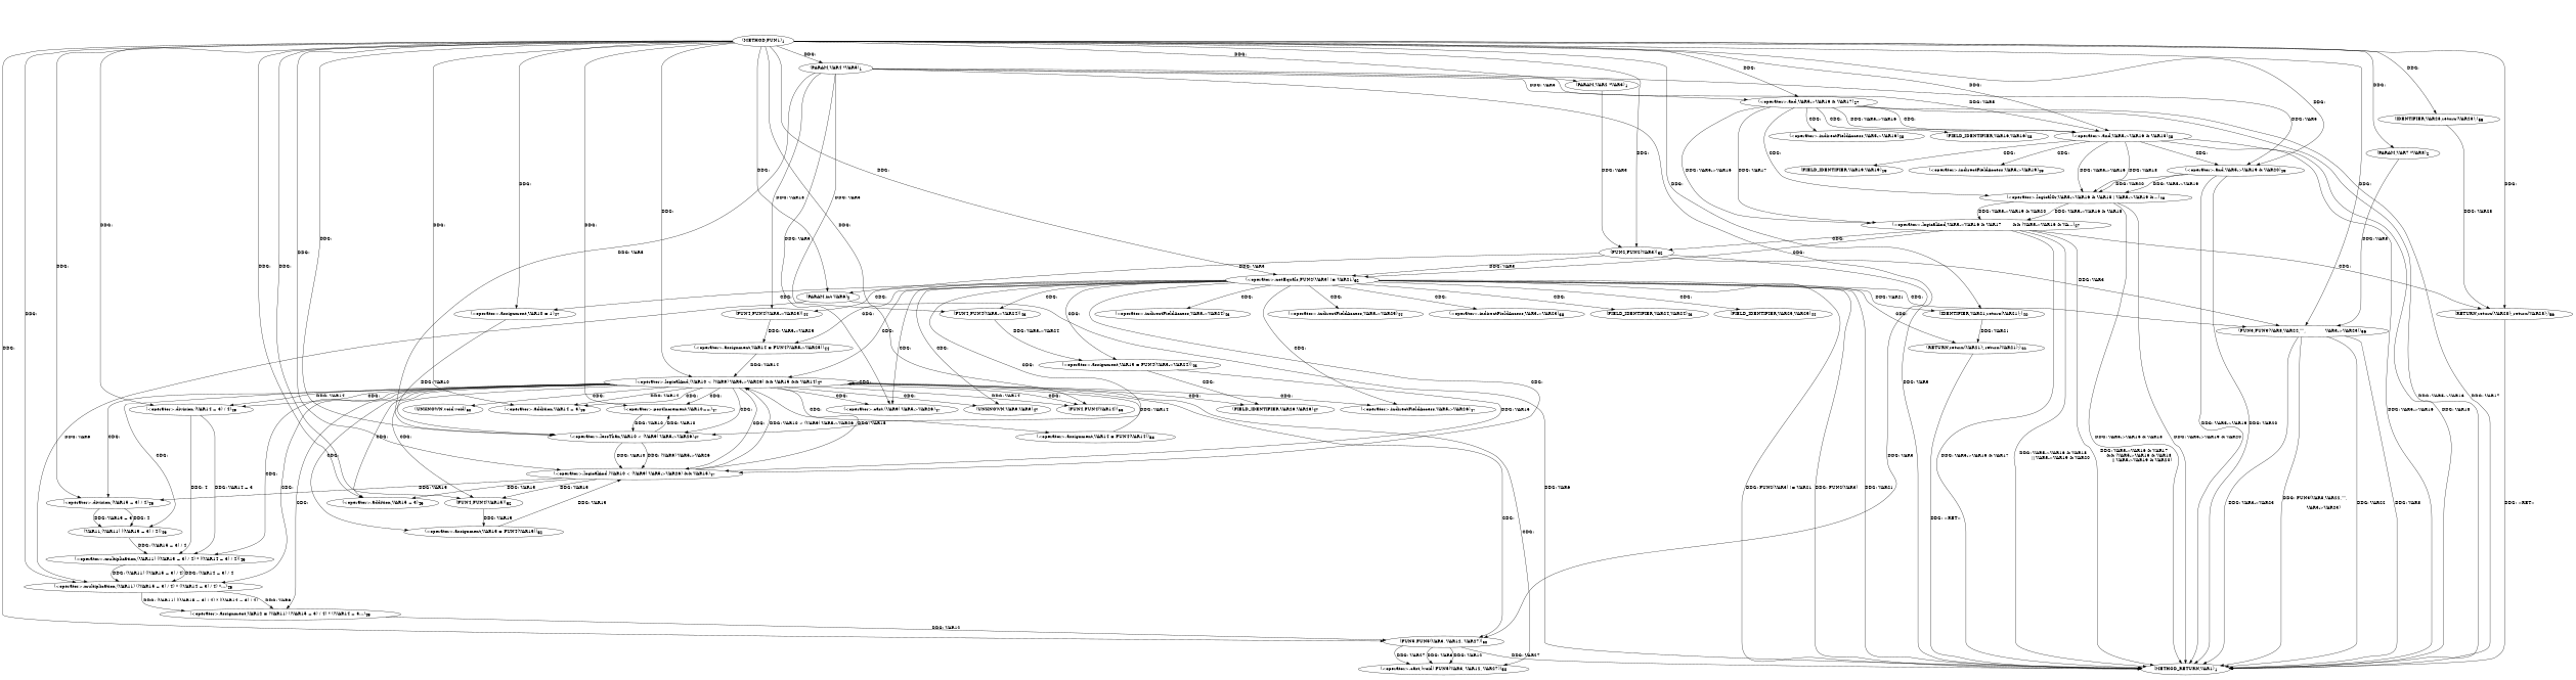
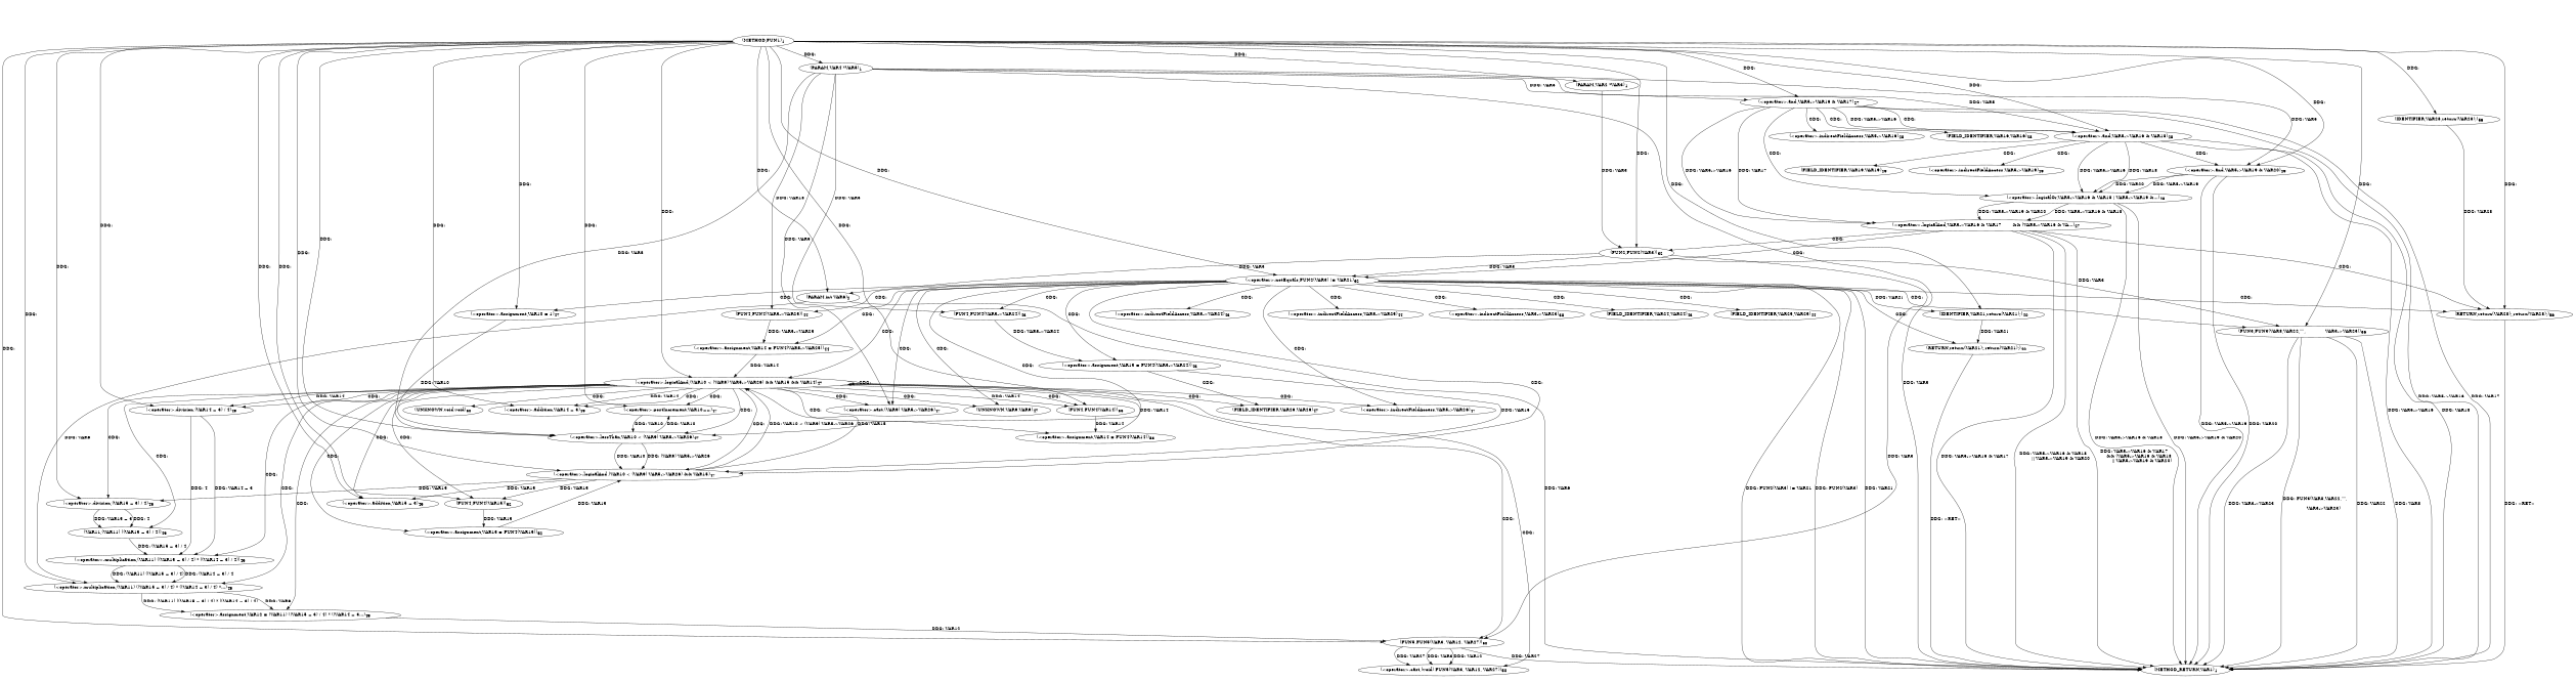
  digraph {
    n1 [label=<(METHOD,FUN1)<SUB>1</SUB>>]
    n2 [label=<(PARAM,VAR2 *VAR3)<SUB>1</SUB>>]
    n3 [label=<(PARAM,VAR4 *VAR5)<SUB>1</SUB>>]
    n4 [label=<(PARAM,int VAR6)<SUB>2</SUB>>]
-   n5 [label=<(PARAM,VAR7 *VAR8)<SUB>2</SUB>>]
    n6 [label=<(RETURN,return(VAR28);,return(VAR28);)<SUB>56</SUB>>]
    n7 [label=<(IDENTIFIER,VAR28,return(VAR28);)<SUB>56</SUB>>]
    n8 [label=<(&lt;operator&gt;.and,VAR5-&gt;VAR16 &amp; VAR17)<SUB>27</SUB>>]
    n9 [label=<(&lt;operator&gt;.notEquals,FUN2(VAR3) != VAR21)<SUB>32</SUB>>]
    n10 [label=<(&lt;operator&gt;.logicalAnd,(VAR10 &lt; (VAR9) VAR5-&gt;VAR26) &amp;&amp; VAR15 &amp;&amp; VAR14)<SUB>47</SUB>>]
    n11 [label=<(&lt;operator&gt;.postIncrement,VAR10++)<SUB>47</SUB>>]
    n12 [label=<(&lt;operator&gt;.and,VAR5-&gt;VAR16 &amp; VAR18)<SUB>28</SUB>>]
    n13 [label=<(&lt;operator&gt;.and,VAR5-&gt;VAR19 &amp; VAR20)<SUB>29</SUB>>]
    n14 [label=<(FUN3,FUN3(VAR8,VAR22,&quot;&quot;,              VAR3-&gt;VAR23))<SUB>36</SUB>>]
    n15 [label=<(&lt;operator&gt;.assignment,VAR10 = 1)<SUB>47</SUB>>]
    n16 [label=<(FUN2,FUN2(VAR3))<SUB>32</SUB>>]
    n17 [label=<(IDENTIFIER,VAR21,return(VAR21);)<SUB>40</SUB>>]
    n18 [label=<(&lt;operator&gt;.logicalAnd,(VAR10 &lt; (VAR9) VAR5-&gt;VAR26) &amp;&amp; VAR15)<SUB>47</SUB>>]
    n19 [label=<(&lt;operator&gt;.lessThan,VAR10 &lt; (VAR9) VAR5-&gt;VAR26)<SUB>47</SUB>>]
    n20 [label=<(&lt;operator&gt;.multiplication,(VAR11) ((VAR15 + 3) / 4) * ((VAR14 + 3) / 4) *...)<SUB>49</SUB>>]
    n21 [label=<(FUN5,FUN5(VAR3, VAR12, VAR27))<SUB>50</SUB>>]
    n22 [label=<(FUN4,FUN4(VAR15))<SUB>52</SUB>>]
    n23 [label=<(FUN4,FUN4(VAR14))<SUB>53</SUB>>]
    n24 [label=<(&lt;operator&gt;.division,(VAR14 + 3) / 4)<SUB>49</SUB>>]
    n25 [label=<(&lt;operator&gt;.division,(VAR15 + 3) / 4)<SUB>49</SUB>>]
    n26 [label=<(&lt;operator&gt;.addition,VAR14 + 3)<SUB>49</SUB>>]
    n27 [label=<(&lt;operator&gt;.addition,VAR15 + 3)<SUB>49</SUB>>]
    n28 [label=<(METHOD_RETURN,VAR1)<SUB>1</SUB>>]
    n29 [label=<(FUN4,FUN4(VAR5-&gt;VAR24))<SUB>43</SUB>>]
    n30 [label=<(FUN4,FUN4(VAR5-&gt;VAR25))<SUB>44</SUB>>]
    n31 [label=<(&lt;operator&gt;.cast,(VAR9) VAR5-&gt;VAR26)<SUB>47</SUB>>]
    n32 [label=<(&lt;operator&gt;.logicalAnd,VAR5-&gt;VAR16 &amp; VAR17        &amp;&amp; (VAR5-&gt;VAR16 &amp; VA...)<SUB>27</SUB>>]
    n33 [label=<(&lt;operator&gt;.logicalOr,VAR5-&gt;VAR16 &amp; VAR18 | VAR5-&gt;VAR19 &amp;...)<SUB>28</SUB>>]
    n34 [label=<(&lt;operator&gt;.indirectFieldAccess,VAR5-&gt;VAR16)<SUB>28</SUB>>]
    n35 [label=<(FIELD_IDENTIFIER,VAR16,VAR16)<SUB>28</SUB>>]
    n36 [label=<(&lt;operator&gt;.assignment,VAR15 = FUN4(VAR5-&gt;VAR24))<SUB>43</SUB>>]
    n37 [label=<(&lt;operator&gt;.assignment,VAR14 = FUN4(VAR5-&gt;VAR25))<SUB>44</SUB>>]
    n38 [label=<(RETURN,return(VAR21);,return(VAR21);)<SUB>40</SUB>>]
    n39 [label=<(&lt;operator&gt;.indirectFieldAccess,VAR5-&gt;VAR24)<SUB>43</SUB>>]
    n40 [label=<(&lt;operator&gt;.indirectFieldAccess,VAR5-&gt;VAR25)<SUB>44</SUB>>]
    n41 [label=<(&lt;operator&gt;.indirectFieldAccess,VAR3-&gt;VAR23)<SUB>38</SUB>>]
    n42 [label=<(FIELD_IDENTIFIER,VAR24,VAR24)<SUB>43</SUB>>]
    n43 [label=<(FIELD_IDENTIFIER,VAR25,VAR25)<SUB>44</SUB>>]
    n44 [label=<(UNKNOWN,VAR9,VAR9)<SUB>47</SUB>>]
    n45 [label=<(&lt;operator&gt;.indirectFieldAccess,VAR5-&gt;VAR26)<SUB>47</SUB>>]
    n46 [label=<(FIELD_IDENTIFIER,VAR26,VAR26)<SUB>47</SUB>>]
    n47 [label=<(&lt;operator&gt;.assignment,VAR12 = (VAR11) ((VAR15 + 3) / 4) * ((VAR14 + 3...)<SUB>49</SUB>>]
    n48 [label=<(&lt;operator&gt;.cast,(void) FUN5(VAR3, VAR12, VAR27))<SUB>50</SUB>>]
    n49 [label=<(&lt;operator&gt;.assignment,VAR15 = FUN4(VAR15))<SUB>52</SUB>>]
    n50 [label=<(&lt;operator&gt;.assignment,VAR14 = FUN4(VAR14))<SUB>53</SUB>>]
    n51 [label=<(&lt;operator&gt;.multiplication,(VAR11) ((VAR15 + 3) / 4) * ((VAR14 + 3) / 4))<SUB>49</SUB>>]
    n52 [label=<(VAR11,(VAR11) ((VAR15 + 3) / 4))<SUB>49</SUB>>]
    n53 [label=<(UNKNOWN,void,void)<SUB>50</SUB>>]
    n54 [label=<(&lt;operator&gt;.indirectFieldAccess,VAR5-&gt;VAR19)<SUB>29</SUB>>]
    n55 [label=<(FIELD_IDENTIFIER,VAR19,VAR19)<SUB>29</SUB>>]
    n1 -> n2 [label="DDG: "]
    n1 -> n3 [label="DDG: "]
    n1 -> n4 [label="DDG: "]
-   n1 -> n5 [label="DDG: "]
    n1 -> n6 [label="DDG: "]
    n1 -> n7 [label="DDG: "]
    n1 -> n8 [label="DDG: "]
    n1 -> n9 [label="DDG: "]
    n1 -> n10 [label="DDG: "]
    n1 -> n11 [label="DDG: "]
    n1 -> n12 [label="DDG: "]
    n1 -> n13 [label="DDG: "]
    n1 -> n14 [label="DDG: "]
    n1 -> n15 [label="DDG: "]
    n1 -> n16 [label="DDG: "]
    n1 -> n17 [label="DDG: "]
    n1 -> n18 [label="DDG: "]
    n1 -> n19 [label="DDG: "]
    n1 -> n20 [label="DDG: "]
    n1 -> n21 [label="DDG: "]
    n1 -> n22 [label="DDG: "]
    n1 -> n23 [label="DDG: "]
    n1 -> n24 [label="DDG: "]
    n1 -> n25 [label="DDG: "]
    n1 -> n26 [label="DDG: "]
    n1 -> n27 [label="DDG: "]
    n2 -> n16 [label="DDG: VAR3"]
    n3 -> n8 [label="DDG: VAR5"]
    n3 -> n12 [label="DDG: VAR5"]
    n3 -> n13 [label="DDG: VAR5"]
    n3 -> n19 [label="DDG: VAR5"]
    n3 -> n28 [label="DDG: VAR5"]
    n3 -> n29 [label="DDG: VAR5"]
    n3 -> n30 [label="DDG: VAR18"]
    n3 -> n31 [label="DDG: VAR5"]
    n4 -> n20 [label="DDG: VAR6"]
    n4 -> n28 [label="DDG: VAR6"]
-   n5 -> n14 [label="DDG: VAR8"]
    n6 -> n28 [label="DDG: &lt;RET&gt;"]
    n7 -> n6 [label="DDG: VAR28"]
    n8 -> n12 [label="DDG: VAR5-&gt;VAR16"]
    n8 -> n12 [label="CDG: "]
    n8 -> n28 [label="DDG: VAR5-&gt;VAR16"]
    n8 -> n28 [label="DDG: VAR17"]
    n8 -> n32 [label="DDG: VAR5-&gt;VAR16"]
    n8 -> n32 [label="DDG: VAR17"]
    n8 -> n33 [label="CDG: "]
    n8 -> n34 [label="CDG: "]
    n8 -> n35 [label="CDG: "]
+   n9 -> n6 [label="CDG: "]
    n9 -> n10 [label="CDG: "]
    n9 -> n14 [label="CDG: "]
    n9 -> n15 [label="CDG: "]
    n9 -> n17 [label="DDG: VAR21"]
    n9 -> n18 [label="CDG: "]
    n9 -> n19 [label="CDG: "]
    n9 -> n28 [label="DDG: FUN2(VAR3)"]
    n9 -> n28 [label="DDG: VAR21"]
    n9 -> n28 [label="DDG: FUN2(VAR3) != VAR21"]
    n9 -> n29 [label="CDG: "]
    n9 -> n30 [label="CDG: "]
    n9 -> n31 [label="CDG: "]
    n9 -> n36 [label="CDG: "]
    n9 -> n37 [label="CDG: "]
    n9 -> n38 [label="CDG: "]
    n9 -> n39 [label="CDG: "]
    n9 -> n40 [label="CDG: "]
    n9 -> n41 [label="CDG: "]
    n9 -> n42 [label="CDG: "]
    n9 -> n43 [label="CDG: "]
    n9 -> n44 [label="CDG: "]
    n9 -> n45 [label="CDG: "]
    n10 -> n10 [label="CDG: "]
    n10 -> n11 [label="CDG: "]
    n10 -> n18 [label="CDG: "]
    n10 -> n19 [label="CDG: "]
    n10 -> n20 [label="CDG: "]
    n10 -> n21 [label="CDG: "]
    n10 -> n22 [label="CDG: "]
    n10 -> n23 [label="DDG: VAR14"]
    n10 -> n23 [label="CDG: "]
    n10 -> n24 [label="DDG: VAR14"]
    n10 -> n24 [label="CDG: "]
    n10 -> n25 [label="CDG: "]
    n10 -> n26 [label="DDG: VAR14"]
    n10 -> n26 [label="CDG: "]
    n10 -> n27 [label="CDG: "]
    n10 -> n31 [label="CDG: "]
    n10 -> n44 [label="CDG: "]
    n10 -> n45 [label="CDG: "]
    n10 -> n46 [label="CDG: "]
    n10 -> n47 [label="CDG: "]
    n10 -> n48 [label="CDG: "]
    n10 -> n49 [label="CDG: "]
    n10 -> n50 [label="CDG: "]
    n10 -> n51 [label="CDG: "]
    n10 -> n52 [label="CDG: "]
    n10 -> n53 [label="CDG: "]
    n11 -> n19 [label="DDG: VAR10"]
    n12 -> n13 [label="CDG: "]
    n12 -> n28 [label="DDG: VAR5-&gt;VAR16"]
    n12 -> n28 [label="DDG: VAR18"]
    n12 -> n33 [label="DDG: VAR5-&gt;VAR16"]
    n12 -> n33 [label="DDG: VAR18"]
    n12 -> n54 [label="CDG: "]
    n12 -> n55 [label="CDG: "]
    n13 -> n28 [label="DDG: VAR5-&gt;VAR19"]
    n13 -> n28 [label="DDG: VAR20"]
    n13 -> n33 [label="DDG: VAR5-&gt;VAR19"]
    n13 -> n33 [label="DDG: VAR20"]
    n14 -> n28 [label="DDG: VAR8"]
    n14 -> n28 [label="DDG: VAR3-&gt;VAR23"]
    n14 -> n28 [label="DDG: FUN3(VAR8,VAR22,&quot;&quot;,\n\n            VAR3-&gt;VAR23)"]
    n14 -> n28 [label="DDG: VAR22"]
    n15 -> n19 [label="DDG: VAR10"]
    n16 -> n4 [label="DDG: VAR3"]
    n16 -> n9 [label="DDG: VAR3"]
    n16 -> n14 [label="DDG: VAR3"]
    n16 -> n21 [label="DDG: VAR3"]
    n17 -> n38 [label="DDG: VAR21"]
    n18 -> n10 [label="DDG: VAR10 &lt; (VAR9) VAR5-&gt;VAR26"]
    n18 -> n10 [label="DDG: VAR15"]
    n18 -> n22 [label="DDG: VAR15"]
    n18 -> n25 [label="DDG: VAR15"]
    n18 -> n27 [label="DDG: VAR15"]
    n19 -> n11 [label="DDG: VAR10"]
    n19 -> n18 [label="DDG: VAR10"]
    n19 -> n18 [label="DDG: (VAR9) VAR5-&gt;VAR26"]
    n20 -> n47 [label="DDG: (VAR11) ((VAR15 + 3) / 4) * ((VAR14 + 3) / 4)"]
    n20 -> n47 [label="DDG: VAR6"]
    n21 -> n28 [label="DDG: VAR27"]
    n21 -> n48 [label="DDG: VAR3"]
    n21 -> n48 [label="DDG: VAR12"]
    n21 -> n48 [label="DDG: VAR27"]
    n22 -> n49 [label="DDG: VAR15"]
+   n23 -> n50 [label="DDG: VAR14"]
    n24 -> n51 [label="DDG: VAR14 + 3"]
    n24 -> n51 [label="DDG: 4"]
    n25 -> n52 [label="DDG: VAR15 + 3"]
    n25 -> n52 [label="DDG: 4"]
    n29 -> n36 [label="DDG: VAR5-&gt;VAR24"]
    n30 -> n37 [label="DDG: VAR5-&gt;VAR25"]
    n32 -> n6 [label="CDG: "]
    n32 -> n9 [label="CDG: "]
    n32 -> n16 [label="CDG: "]
    n32 -> n28 [label="DDG: VAR5-&gt;VAR16 &amp; VAR17"]
    n32 -> n28 [label="DDG: VAR5-&gt;VAR16 &amp; VAR18\n           || VAR5-&gt;VAR19 &amp; VAR20"]
    n32 -> n28 [label="DDG: VAR5-&gt;VAR16 &amp; VAR17\n       &amp;&amp; (VAR5-&gt;VAR16 &amp; VAR18\n           || VAR5-&gt;VAR19 &amp; VAR20)"]
    n33 -> n28 [label="DDG: VAR5-&gt;VAR16 &amp; VAR18"]
    n33 -> n28 [label="DDG: VAR5-&gt;VAR19 &amp; VAR20"]
    n33 -> n32 [label="DDG: VAR5-&gt;VAR16 &amp; VAR18"]
    n33 -> n32 [label="DDG: VAR5-&gt;VAR19 &amp; VAR20"]
    n36 -> n18 [label="DDG: VAR15"]
    n36 -> n46 [label="CDG: "]
    n37 -> n10 [label="DDG: VAR14"]
    n38 -> n28 [label="DDG: &lt;RET&gt;"]
    n47 -> n21 [label="DDG: VAR12"]
    n49 -> n18 [label="DDG: VAR15"]
    n50 -> n10 [label="DDG: VAR14"]
    n51 -> n20 [label="DDG: (VAR11) ((VAR15 + 3) / 4)"]
    n51 -> n20 [label="DDG: (VAR14 + 3) / 4"]
    n52 -> n51 [label="DDG: (VAR15 + 3) / 4"]
  }
